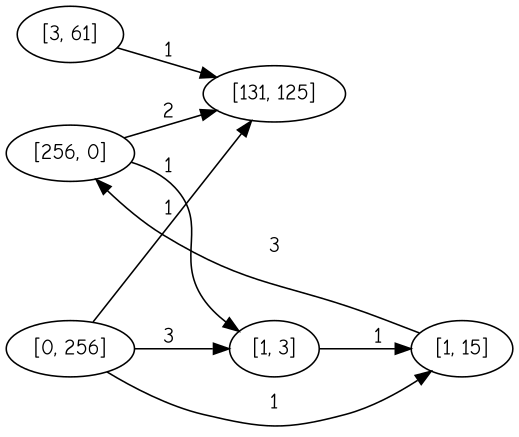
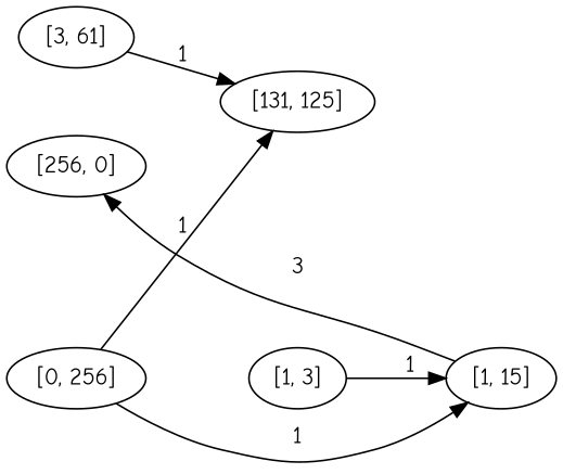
  digraph {
    fontname="Comic Neue"
    ordering=out
    rankdir=LR
    node [fontname="Comic Neue" shape=oval]
    edge [fontname="Comic Neue"]
    n1 [label="[256, 0]"]
    n2 [label="[131, 125]"]
    n3 [label="[1, 3]"]
    n4 [label="[1, 15]"]
    n5 [label="[0, 256]"]
    n6 [label="[3, 61]"]
-   n1 -> n2 [label=2]
-   n1 -> n3 [label=1]
    n3 -> n4 [label=1]
    n4 -> n1 [label=3]
    n5 -> n2 [label=1]
-   n5 -> n3 [label=3]
    n5 -> n4 [label=1]
    n6 -> n2 [label=1]
  }
